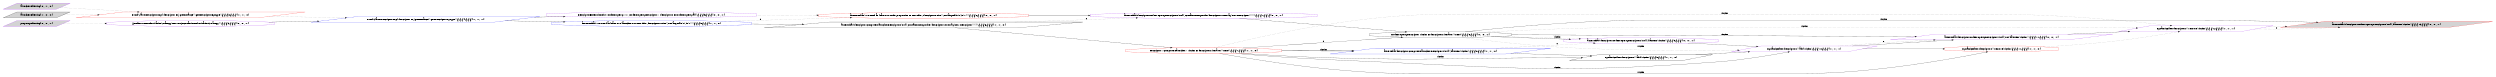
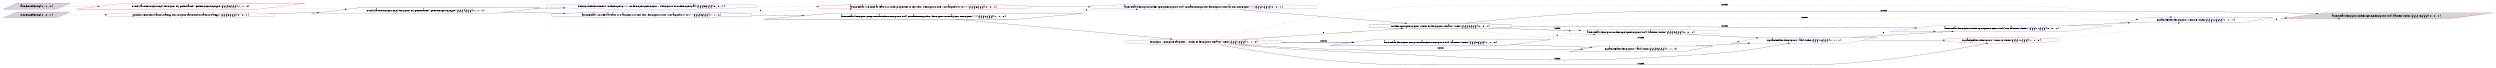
  digraph {
    rankdir=LR
    node [fillcolor=white shape=parallelogram style=filled color=purple]
    edge [style=solid]
    n1 [label="DumbSlave.DescriptorImpl descriptor = j.getInstance().getDescriptorByType()@@@4@@@['1', '1', '1']" color=blue]
    n2 [label="DescriptorExtensionList<NodeProperty<?>,NodePropertyDescriptor> descriptors = NodeProperty.all()@@@5@@@['0', '0', '1']" shape=octagon]
    n3 [label="assumeThat(\"we need at least two launchers to test this\",descriptors.size(),not(anyOf(is(0),is(1))))@@@5@@@['1', '1', '0']" shape=octagon color=blue]
    n4 [label="assumeThat(\"we need at least two node properties to test this\",descriptors.size(),not(anyOf(is(0),is(1))))@@@6@@@['0', '0', '1']" shape=octagon color=red]
    n5 [label="assertThat(descriptor.nodePropertyDescriptors(null),containsInAnyOrder(descriptors.toArray(new Descriptor(((()))@@@7@@@['0', '0', '1']" shape=octagon]
    n6 [fillcolor=lightgray label="assertThat(descriptor.nodePropertyDescriptors(null),hasItem(victim))@@@13@@@['0', '0', '1']" color=red]
    n7 [label="DumbSlave.DescriptorImpl descriptor = j.getInstance().getDescriptorByType()@@@3@@@['1', '1', '0']" color=red]
    n8 [fillcolor=lightgray label="propertyFiltering['0', '0', '1']"]
    n9 [label="j.jenkins.setAuthorizationStrategy(new ProjectMatrixAuthorizationStrategy())@@@3@@@['0', '0', '1']" shape=octagon]
    n10 [label="Descriptor<ComputerLauncher> victim = descriptors.iterator().next()@@@7@@@['1', '1', '0']" shape=octagon color=red]
    n11 [label="DynamicFilter.descriptors().add(victim)@@@9@@@['1', '1', '0']" color=black]
    n12 [label="assertThat(descriptor.computerLauncherDescriptors(null),hasItem(victim))@@@8@@@['1', '1', '0']" color=blue]
    n13 [label="NodePropertyDescriptor victim = descriptors.iterator().next()@@@8@@@['0', '0', '1']" shape=octagon color=black]
    n14 [label="DynamicFilter.descriptors().remove(victim)@@@12@@@['1', '1', '1']"]
    n15 [label="DynamicFilter.descriptors().remove(victim)@@@11@@@['1', '1', '0']" shape=octagon color=red]
    n16 [label="DynamicFilter.descriptors().add(victim)@@@10@@@['1', '1', '1']"]
    n17 [label="assertThat(descriptor.computerLauncherDescriptors(null),containsInAnyOrder(descriptors.toArray(new Descriptor(((()))@@@6@@@['1', '1', '0']" color=black]
    n18 [label="assertThat(descriptor.nodePropertyDescriptors(null),hasItem(victim))@@@9@@@['0', '0', '1']" shape=octagon]
    n19 [label="assertThat(descriptor.nodePropertyDescriptors(null),not(hasItem(victim)))@@@11@@@['0', '0', '1']"]
-   n20 [fillcolor=lightgray label="launcherFiltering['1', '0', '0']" color=black]
    n21 [fillcolor=lightgray label="launcherFiltering['0', '1', '0']"]
    n1 -> n2
    n1 -> n3
    n2 -> n4 [style=dotted]
    n3 -> n4 [label=0 style=dotted]
    n3 -> n17
    n4 -> n5
    n5 -> n13
    n7 -> n1 [style=dotted]
    n8 -> n9 [style=dotted]
    n9 -> n1
    n10 -> n11 [label=victim]
    n10 -> n12
    n10 -> n12 [label=victim]
    n10 -> n13 [label=0]
    n10 -> n14 [label=victim style=dotted]
    n10 -> n15 [label=victim]
    n10 -> n16 [label=victim]
    n11 -> n16
    n12 -> n11
    n12 -> n18 [label=0 style=dotted]
    n13 -> n6 [label=victim]
    n13 -> n14 [label=victim style=dotted]
    n13 -> n16 [label=victim style=dotted]
    n13 -> n18 [label=victim style=dotted]
    n13 -> n18
    n13 -> n19 [label=victim]
    n14 -> n6 [label=0 style=dotted]
    n14 -> n6 [style=dotted]
    n15 -> n14 [style=dotted]
    n16 -> n15
    n16 -> n19 [label=0 style=dotted]
    n16 -> n19
    n17 -> n5 [label=0 style=dotted]
    n17 -> n10
    n18 -> n16
    n19 -> n14
-   n20 -> n7 [style=dotted]
    n21 -> n7 [style=dotted]
  }
